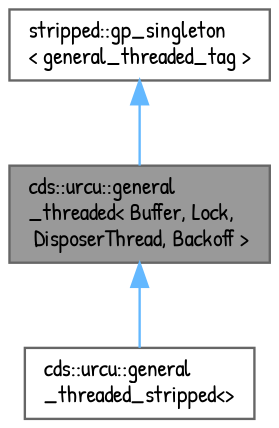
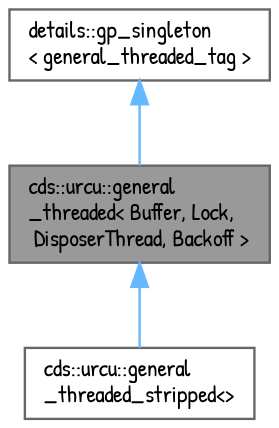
  digraph {
    fontname="Patrick Hand"
    node [color=gray40 fillcolor=white fontname="Patrick Hand" fontsize=10 shape=box style=filled]
    edge [color=steelblue1 dir=back fontname="Patrick Hand" fontsize=10 labelfontname=Helvetica labelfontsize=10 style=solid]
    n1 [fillcolor=grey60 fontcolor=black height=0.2 label="cds::urcu::general\l_threaded\< Buffer, Lock,\l DisposerThread, Backoff \>" width=0.4]
    n2 [height=0.2 label="cds::urcu::general\l_threaded_stripped\<\>" width=0.4]
-   n3 [height=0.2 label="stripped::gp_singleton\l\< general_threaded_tag \>" width=0.4]
+   n3 [height=0.2 label="details::gp_singleton\l\< general_threaded_tag \>" width=0.4]
    n1 -> n2
    n3 -> n1
  }
